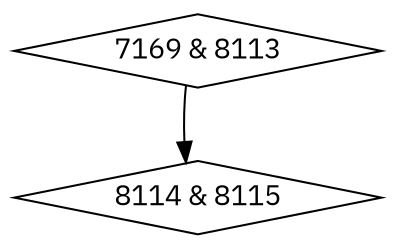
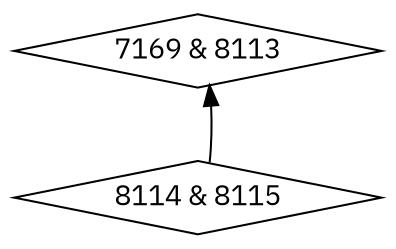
  digraph {
    fontname="IBM Plex Sans"
    node [shape=diamond fontname="IBM Plex Sans"]
    n1 [label="7169 & 8113"]
    n2 [label="8114 & 8115"]
-   n1 -> n2 [fontname="IBM Plex Sans"]
+   n2 -> n1 [fontname="IBM Plex Sans"]
  }
